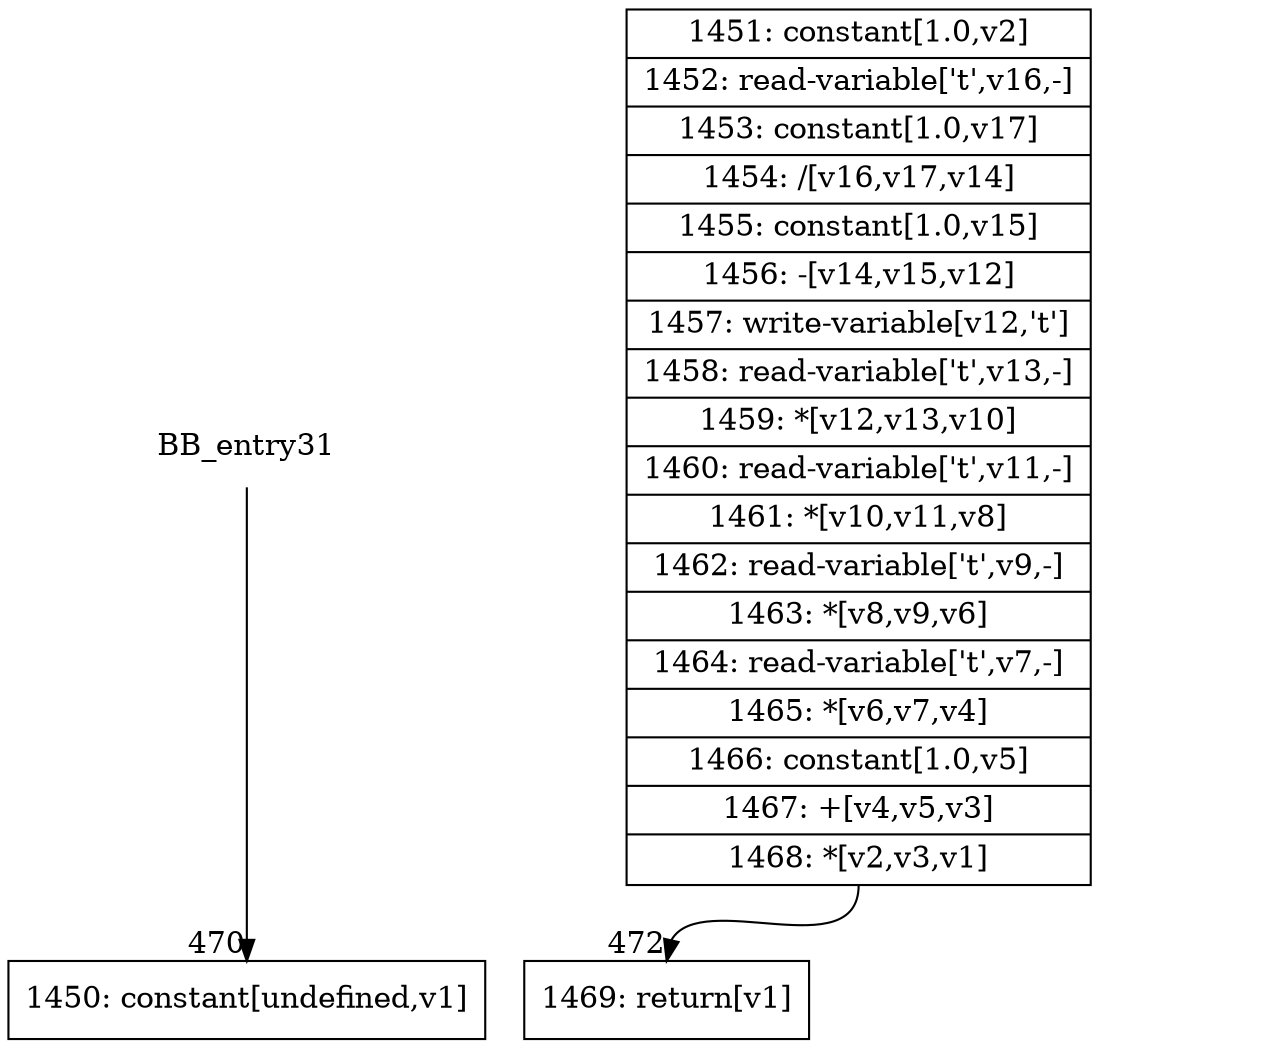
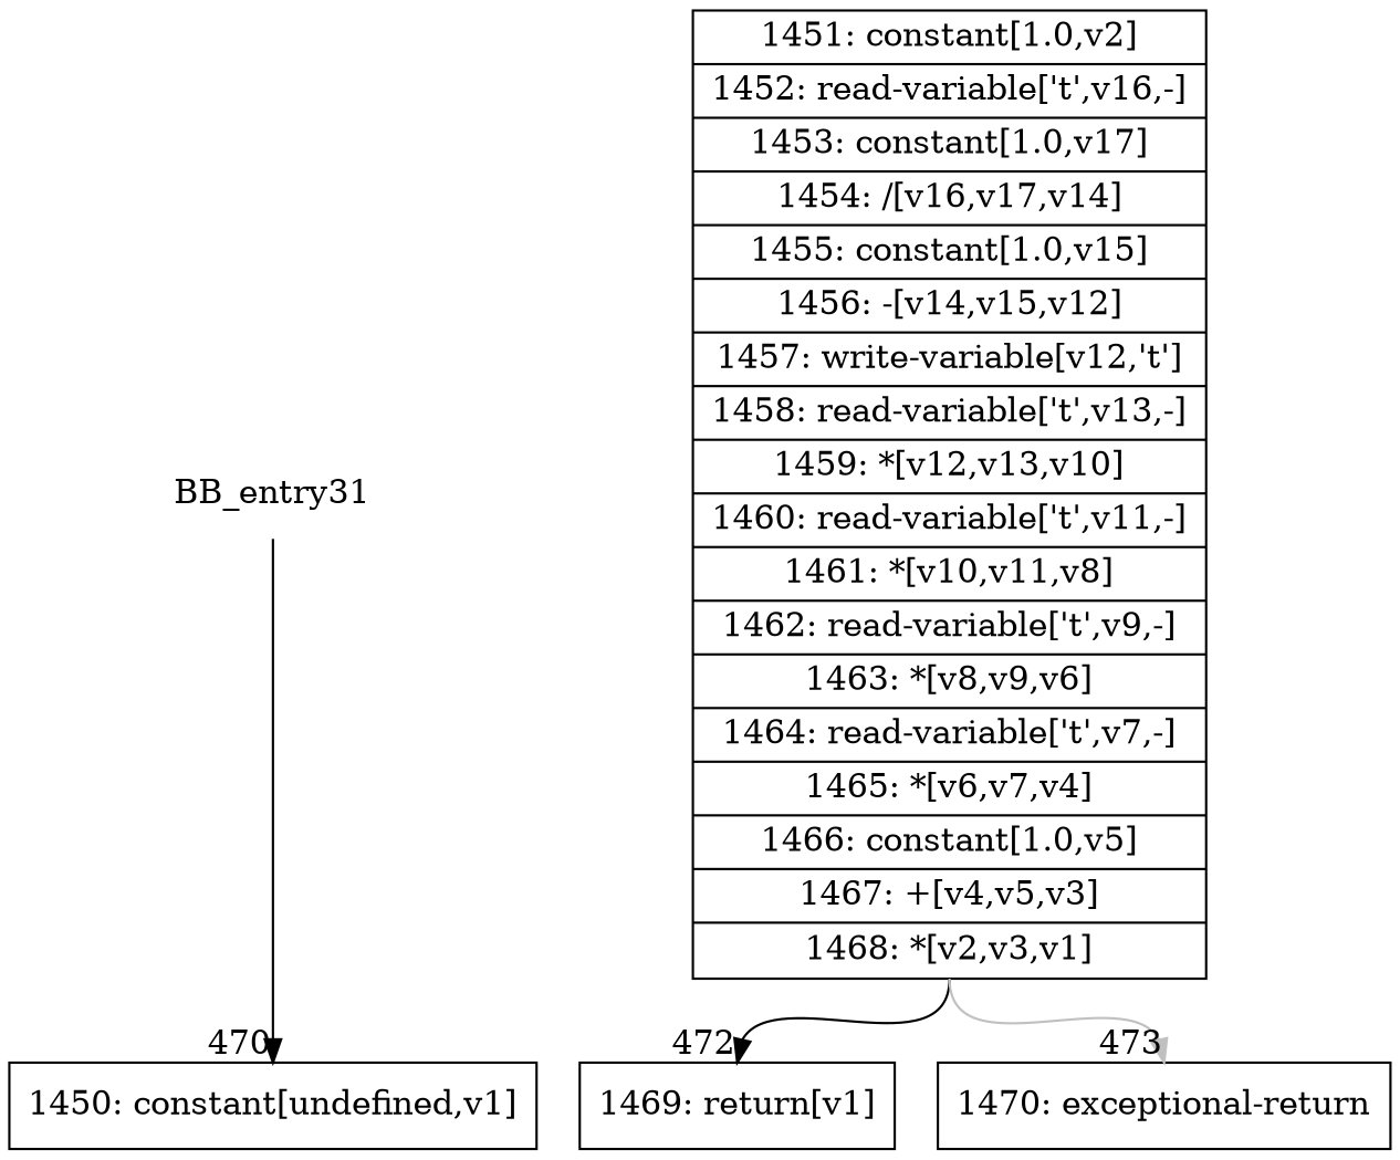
  digraph {
    rankdir=TD
    node [shape=record]
    edge [headport=n tailport=s]
    n1 [label=BB_entry31 shape=none]
    n2 [label="{1450: constant[undefined,v1]}"]
    n3 [label="{1451: constant[1.0,v2]|1452: read-variable['t',v16,-]|1453: constant[1.0,v17]|1454: /[v16,v17,v14]|1455: constant[1.0,v15]|1456: -[v14,v15,v12]|1457: write-variable[v12,'t']|1458: read-variable['t',v13,-]|1459: *[v12,v13,v10]|1460: read-variable['t',v11,-]|1461: *[v10,v11,v8]|1462: read-variable['t',v9,-]|1463: *[v8,v9,v6]|1464: read-variable['t',v7,-]|1465: *[v6,v7,v4]|1466: constant[1.0,v5]|1467: +[v4,v5,v3]|1468: *[v2,v3,v1]}"]
    n4 [label="{1469: return[v1]}"]
+   n5 [label="{1470: exceptional-return}"]
    n1 -> n2 [headlabel="    470"]
    n3 -> n4 [headlabel="      472"]
+   n3 -> n5 [color=gray headlabel="      473"]
  }
